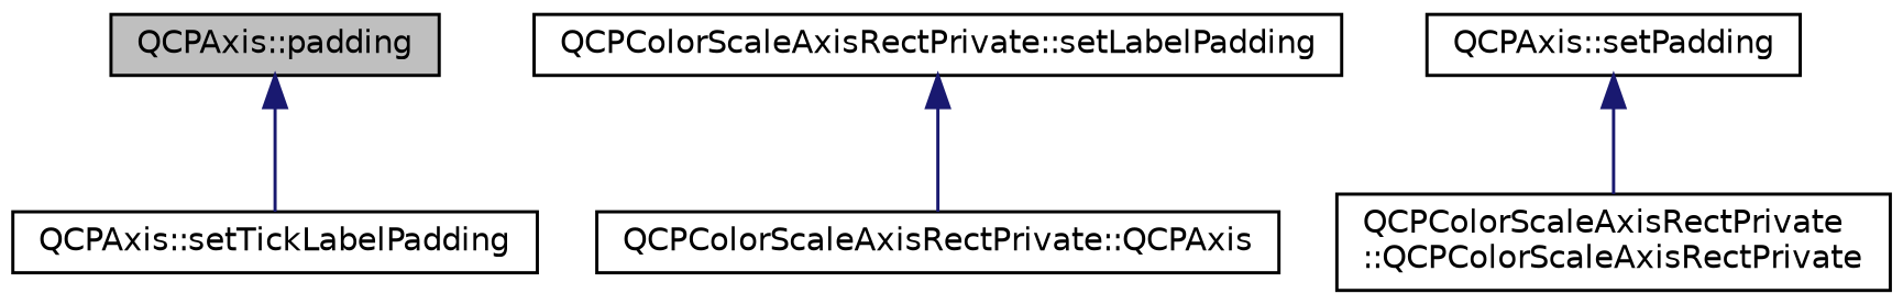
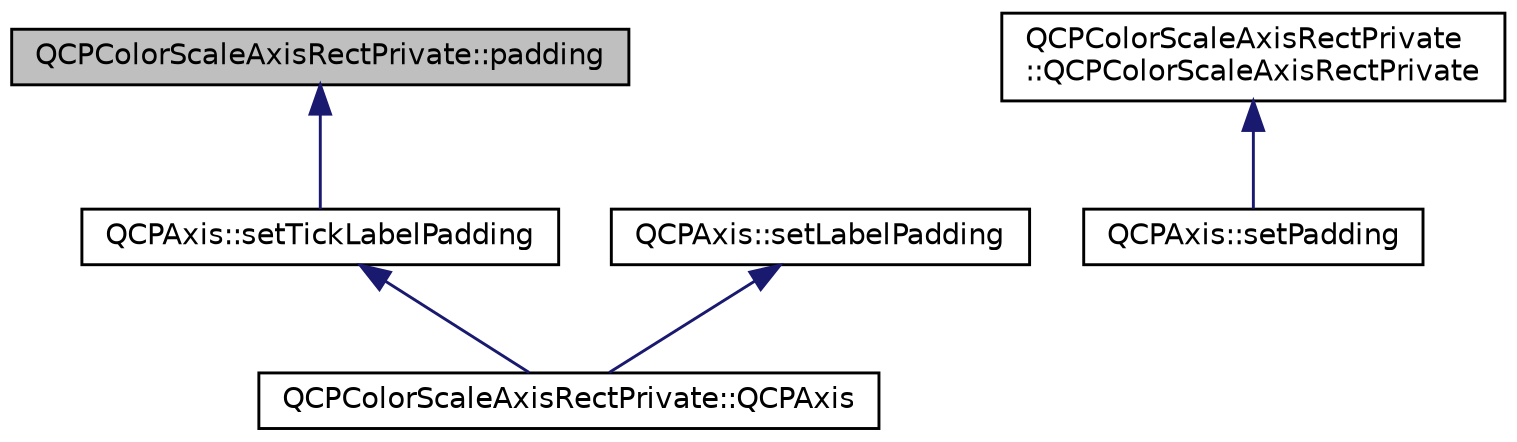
  digraph {
    rankdir=TB
    node [color=black fillcolor=white fontname=Helvetica fontsize=10 shape=record style=filled]
    edge [color=midnightblue dir=back fontname=Helvetica fontsize=10 labelfontname=Helvetica labelfontsize=10 style=solid]
-   n1 [fillcolor=grey75 fontcolor=black height=0.2 label="QCPAxis::padding" width=0.4]
+   n1 [fillcolor=grey75 fontcolor=black height=0.2 label="QCPColorScaleAxisRectPrivate::padding" width=0.4]
    n2 [height=0.2 label="QCPAxis::setTickLabelPadding" width=0.4]
-   n3 [height=0.2 label="QCPColorScaleAxisRectPrivate::setLabelPadding" width=0.4]
+   n3 [height=0.2 label="QCPAxis::setLabelPadding" width=0.4]
    n4 [height=0.2 label="QCPColorScaleAxisRectPrivate::QCPAxis" width=0.4]
    n5 [height=0.2 label="QCPAxis::setPadding" width=0.4]
    n6 [height=0.2 label="QCPColorScaleAxisRectPrivate\l::QCPColorScaleAxisRectPrivate" width=0.4]
    n1 -> n2
+   n2 -> n4
    n3 -> n4
-   n5 -> n6
+   n6 -> n5
  }
